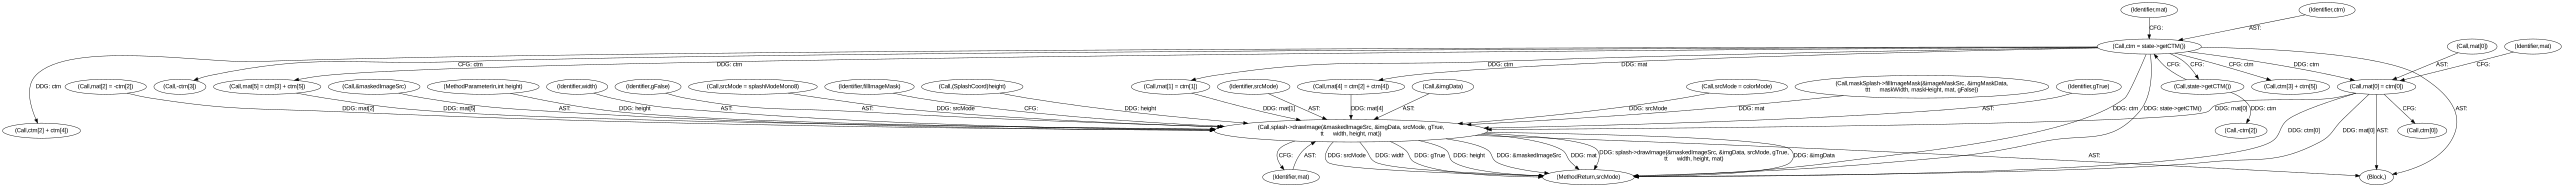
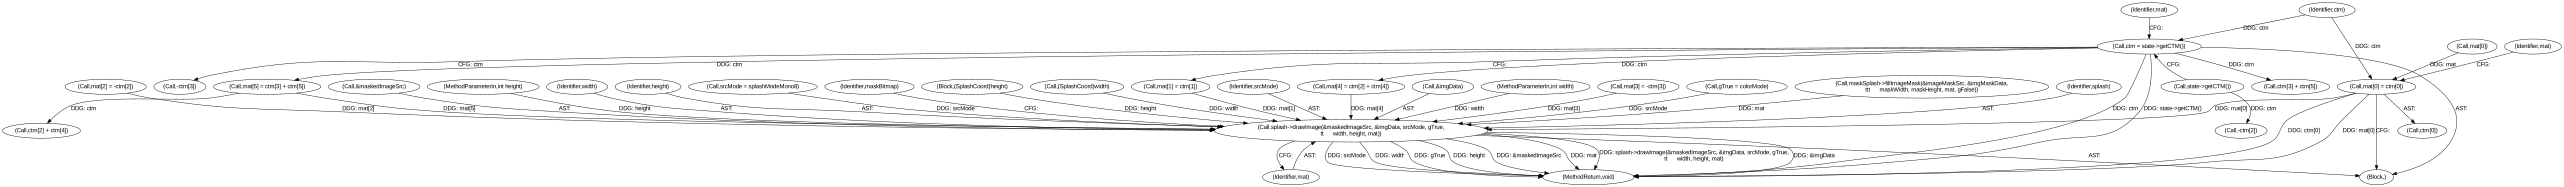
  digraph {
    fontname="Liberation Sans"
    node [fontname="Liberation Sans"]
    edge [fontname="Liberation Sans"]
    n1 [label="(Call,mat[0] = ctm[0])"]
    n2 [label="(Call,splash->drawImage(&maskedImageSrc, &imgData, srcMode, gTrue,\n\t\t      width, height, mat))"]
    n3 [label="(Block,)"]
    n4 [label="(Call,ctm[0])"]
-   n5 [label="(MethodReturn,srcMode)"]
+   n5 [label="(MethodReturn,void)"]
    n6 [label="(Identifier,mat)"]
    n7 [label="(Call,ctm = state->getCTM())"]
    n8 [label="(Call,ctm[3] + ctm[5])"]
    n9 [label="(Call,state->getCTM())"]
    n10 [label="(Call,mat[5] = ctm[3] + ctm[5])"]
    n11 [label="(Call,ctm[2] + ctm[4])"]
    n12 [label="(Call,mat[4] = ctm[2] + ctm[4])"]
    n13 [label="(Call,-ctm[3])"]
    n14 [label="(Call,mat[1] = ctm[1])"]
    n15 [label="(Call,-ctm[2])"]
    n16 [label="(Call,mat[2] = -ctm[2])"]
    n17 [label="(Call,&maskedImageSrc)"]
    n18 [label="(Call,mat[0])"]
    n19 [label="(MethodParameterIn,int height)"]
    n20 [label="(Identifier,width)"]
-   n21 [label="(Identifier,gFalse)"]
+   n21 [label="(Identifier,height)"]
    n22 [label="(Call,srcMode = splashModeMono8)"]
    n23 [label="(Identifier,mat)"]
-   n24 [label="(Identifier,fillImageMask)"]
+   n24 [label="(Identifier,maskBitmap)"]
    n25 [label="(Identifier,ctm)"]
-   n26 [label="(Call,(SplashCoord)height)"]
+   n26 [label="(Block,(SplashCoord)height)"]
    n27 [label="(Identifier,srcMode)"]
    n28 [label="(Call,&imgData)"]
-   n31 [label="(Call,srcMode = colorMode)"]
+   n29 [label="(MethodParameterIn,int width)"]
+   n30 [label="(Call,mat[3] = -ctm[3])"]
+   n31 [label="(Call,gTrue = colorMode)"]
    n32 [label="(Call,maskSplash->fillImageMask(&imageMaskSrc, &imgMaskData,\n\t\t\t      maskWidth, maskHeight, mat, gFalse))"]
-   n33 [label="(Identifier,gTrue)"]
+   n33 [label="(Identifier,splash)"]
+   n34 [label="(Call,(SplashCoord)width)"]
    n35 [label="(Identifier,mat)"]
    n1 -> n2 [label="DDG: mat[0]"]
-   n1 -> n3 [label="AST: "]
-   n1 -> n4 [label="CFG: "]
+   n1 -> n3 [label="CFG: "]
+   n1 -> n4 [label="AST: "]
    n1 -> n5 [label="DDG: ctm[0]"]
    n1 -> n5 [label="DDG: mat[0]"]
    n2 -> n3 [label="AST: "]
    n2 -> n5 [label="DDG: &maskedImageSrc"]
    n2 -> n5 [label="DDG: mat"]
    n2 -> n5 [label="DDG: splash->drawImage(&maskedImageSrc, &imgData, srcMode, gTrue,\n\t\t      width, height, mat)"]
    n2 -> n5 [label="DDG: &imgData"]
    n2 -> n5 [label="DDG: srcMode"]
    n2 -> n5 [label="DDG: width"]
    n2 -> n5 [label="DDG: gTrue"]
    n2 -> n5 [label="DDG: height"]
    n2 -> n6 [label="CFG: "]
    n6 -> n2 [label="AST: "]
-   n7 -> n1 [label="DDG: ctm"]
+   n25 -> n1 [label="DDG: ctm"]
    n7 -> n3 [label="AST: "]
    n7 -> n5 [label="DDG: ctm"]
    n7 -> n5 [label="DDG: state->getCTM()"]
-   n7 -> n8 [label="CFG: ctm"]
-   n7 -> n9 [label="CFG: "]
+   n7 -> n8 [label="DDG: ctm"]
    n7 -> n10 [label="DDG: ctm"]
-   n7 -> n11 [label="DDG: ctm"]
-   n7 -> n12 [label="DDG: mat"]
+   n10 -> n11 [label="DDG: ctm"]
+   n7 -> n12 [label="DDG: ctm"]
    n7 -> n13 [label="CFG: ctm"]
-   n7 -> n14 [label="DDG: ctm"]
+   n7 -> n14 [label="CFG: "]
    n9 -> n7 [label="CFG: "]
    n9 -> n15 [label="DDG: ctm"]
    n10 -> n2 [label="DDG: mat[5]"]
    n12 -> n2 [label="DDG: mat[4]"]
    n14 -> n2 [label="DDG: mat[1]"]
    n16 -> n2 [label="DDG: mat[2]"]
    n17 -> n2 [label="AST: "]
-   n18 -> n1 [label="AST: "]
+   n18 -> n1 [label="DDG: mat"]
    n19 -> n2 [label="DDG: height"]
    n20 -> n2 [label="AST: "]
    n21 -> n2 [label="AST: "]
    n22 -> n2 [label="DDG: srcMode"]
    n23 -> n7 [label="CFG: "]
    n24 -> n2 [label="CFG: "]
-   n25 -> n7 [label="AST: "]
+   n25 -> n7 [label="DDG: ctm"]
    n26 -> n2 [label="DDG: height"]
    n27 -> n2 [label="AST: "]
    n28 -> n2 [label="AST: "]
+   n29 -> n2 [label="DDG: width"]
+   n30 -> n2 [label="DDG: mat[3]"]
    n31 -> n2 [label="DDG: srcMode"]
    n32 -> n2 [label="DDG: mat"]
    n33 -> n2 [label="AST: "]
+   n34 -> n2 [label="DDG: width"]
    n35 -> n1 [label="CFG: "]
  }
